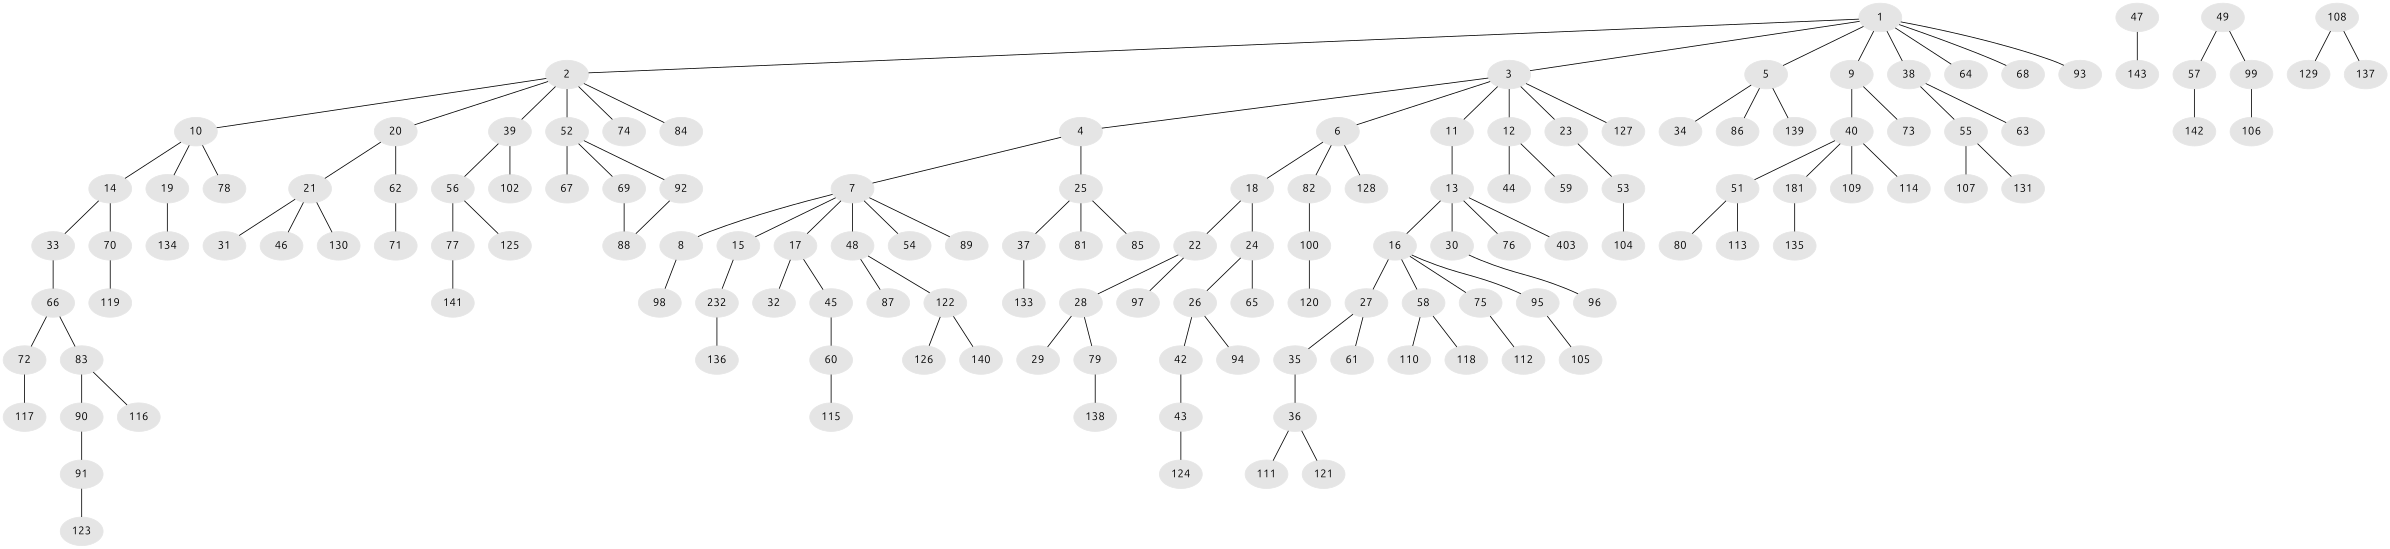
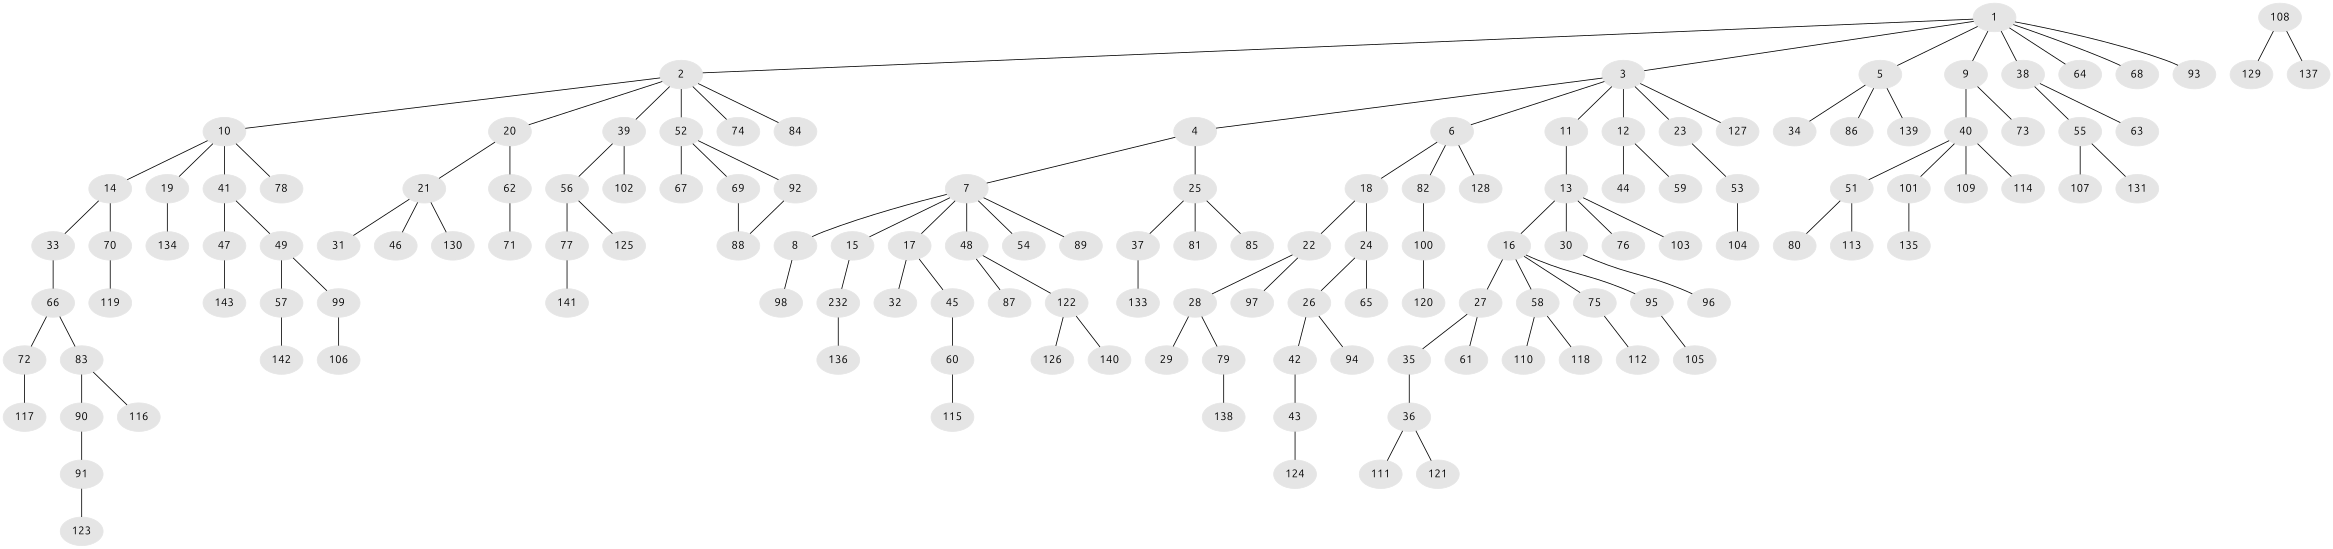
  graph {
    fontname=Ubuntu
    node [color=gray90 fontname=Ubuntu style=filled]
    edge [fontname=Ubuntu]
    1
    2
    3
    5
    9
    38
    64
    68
    93
    10
    20
    39
    52
    74
    84
    4
    6
    11
    12
    23
    127
    34
    86
    139
    40
    73
    55
    63
    14
    19
+   41
    78
    21
    62
    56
    102
    67
    69
    92
    7
    25
    18
    82
    128
    13
    44
    59
    53
    8
    15
    17
    48
    54
    89
    37
    81
    85
    22
    24
    100
    98
    n62 [label=232]
    32
    45
    87
    122
    51
-   101 [label=181]
+   101
    109
    114
    33
    70
    134
    47
    49
    16
    30
    76
-   103 [label=403]
+   103
    27
    58
    75
    95
    96
    66
    119
    136
    35
    61
    110
    118
    112
    105
    60
    28
    97
    26
    65
    31
    46
    130
    71
    29
    79
    104
    42
    94
    133
    43
    36
    138
    72
    83
    111
    121
    107
    131
    77
    125
    80
    113
    135
    143
    57
    99
    124
    115
    126
    140
    142
    106
    88
    141
    117
    90
    116
    120
    91
    123
    108
    129
    137
    1 -- 2
    1 -- 3
    1 -- 5
    1 -- 9
    1 -- 38
    1 -- 64
    1 -- 68
    1 -- 93
    2 -- 10
    2 -- 20
    2 -- 39
    2 -- 52
    2 -- 74
    2 -- 84
    3 -- 4
    3 -- 6
    3 -- 11
    3 -- 12
    3 -- 23
    3 -- 127
    5 -- 34
    5 -- 86
    5 -- 139
    9 -- 40
    9 -- 73
    38 -- 55
    38 -- 63
    10 -- 14
    10 -- 19
+   10 -- 41
    10 -- 78
    20 -- 21
    20 -- 62
    39 -- 56
    39 -- 102
    52 -- 67
    52 -- 69
    52 -- 92
    4 -- 7
    4 -- 25
    6 -- 18
    6 -- 82
    6 -- 128
    11 -- 13
    12 -- 44
    12 -- 59
    23 -- 53
    40 -- 51
    40 -- 101
    40 -- 109
    40 -- 114
    55 -- 107
    55 -- 131
    14 -- 33
    14 -- 70
    19 -- 134
+   41 -- 47
+   41 -- 49
    21 -- 31
    21 -- 46
    21 -- 130
    62 -- 71
    56 -- 77
    56 -- 125
    69 -- 88
    92 -- 88
    7 -- 8
    7 -- 15
    7 -- 17
    7 -- 48
    7 -- 54
    7 -- 89
    25 -- 37
    25 -- 81
    25 -- 85
    18 -- 22
    18 -- 24
    82 -- 100
    13 -- 16
    13 -- 30
    13 -- 76
    13 -- 103
    53 -- 104
    8 -- 98
    15 -- n62
    17 -- 32
    17 -- 45
    48 -- 87
    48 -- 122
    37 -- 133
    22 -- 28
    22 -- 97
    24 -- 26
    24 -- 65
    100 -- 120
    n62 -- 136
    45 -- 60
    122 -- 126
    122 -- 140
    51 -- 80
    51 -- 113
    101 -- 135
    33 -- 66
    70 -- 119
    47 -- 143
    49 -- 57
    49 -- 99
    16 -- 27
    16 -- 58
    16 -- 75
    16 -- 95
    30 -- 96
    27 -- 35
    27 -- 61
    58 -- 110
    58 -- 118
    75 -- 112
    95 -- 105
    66 -- 72
    66 -- 83
    35 -- 36
    60 -- 115
    28 -- 29
    28 -- 79
    26 -- 42
    26 -- 94
    79 -- 138
    42 -- 43
    43 -- 124
    36 -- 111
    36 -- 121
    72 -- 117
    83 -- 90
    83 -- 116
    77 -- 141
    57 -- 142
    99 -- 106
    90 -- 91
    91 -- 123
    108 -- 129
    108 -- 137
  }
